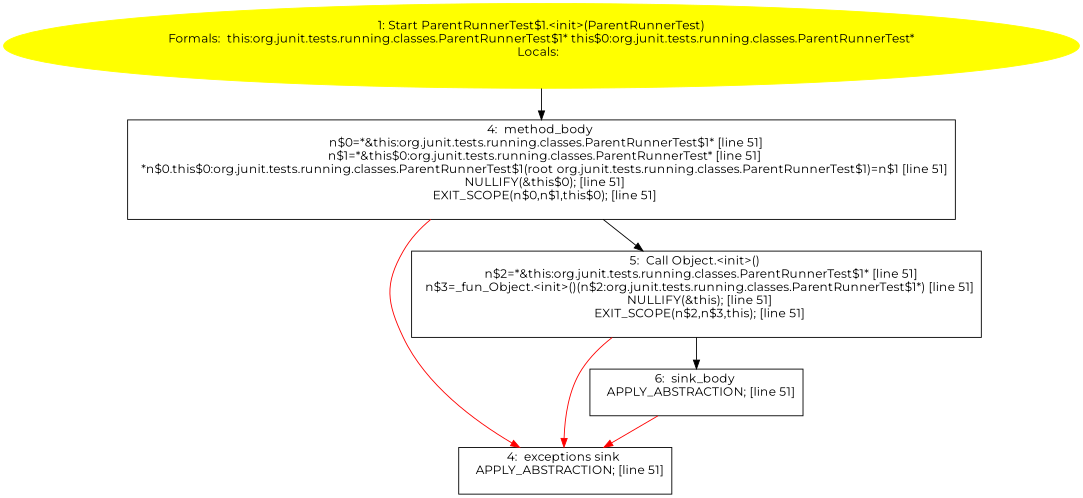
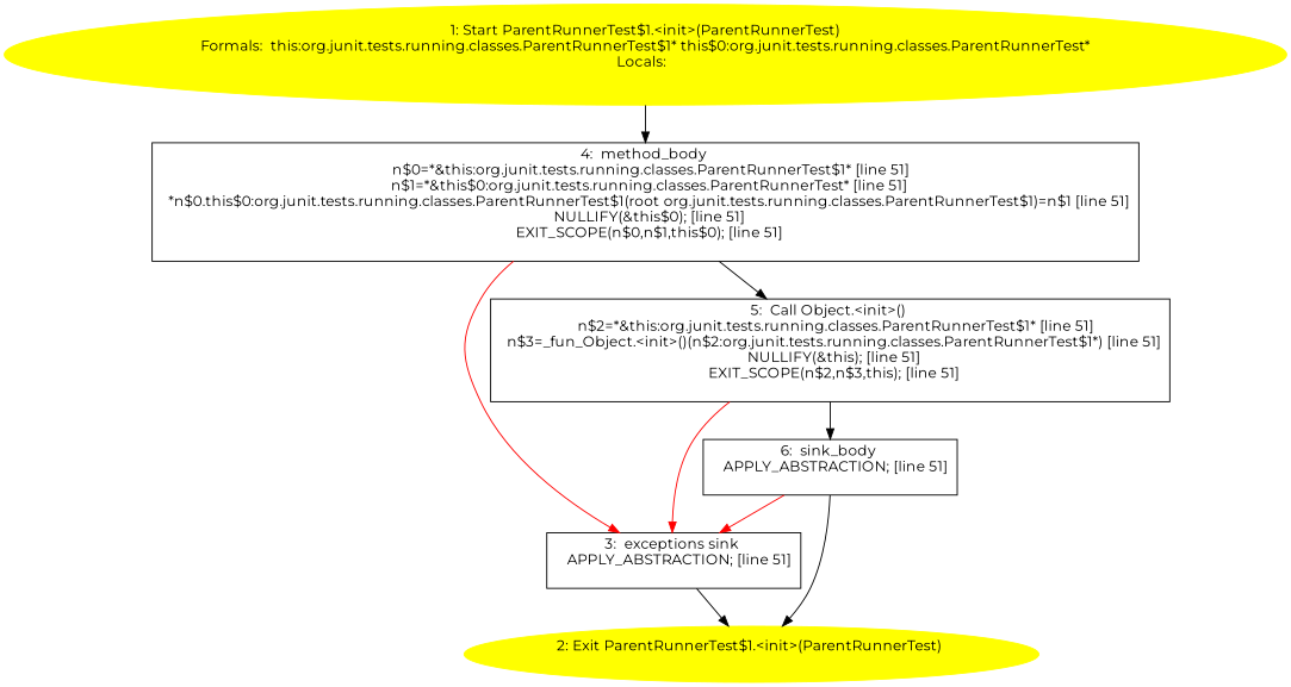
  digraph {
    fontname=Montserrat
    node [fontname=Montserrat shape=box]
    edge [fontname=Montserrat]
    n1 [color=yellow label="1: Start ParentRunnerTest$1.<init>(ParentRunnerTest)\nFormals:  this:org.junit.tests.running.classes.ParentRunnerTest$1* this$0:org.junit.tests.running.classes.ParentRunnerTest*\nLocals:  \n  " style=filled shape=""]
    n2 [label="4:  method_body \n   n$0=*&this:org.junit.tests.running.classes.ParentRunnerTest$1* [line 51]\n  n$1=*&this$0:org.junit.tests.running.classes.ParentRunnerTest* [line 51]\n  *n$0.this$0:org.junit.tests.running.classes.ParentRunnerTest$1(root org.junit.tests.running.classes.ParentRunnerTest$1)=n$1 [line 51]\n  NULLIFY(&this$0); [line 51]\n  EXIT_SCOPE(n$0,n$1,this$0); [line 51]\n "]
-   n3 [label="4:  exceptions sink \n   APPLY_ABSTRACTION; [line 51]\n "]
+   n3 [label="3:  exceptions sink \n   APPLY_ABSTRACTION; [line 51]\n "]
    n4 [label="5:  Call Object.<init>() \n   n$2=*&this:org.junit.tests.running.classes.ParentRunnerTest$1* [line 51]\n  n$3=_fun_Object.<init>()(n$2:org.junit.tests.running.classes.ParentRunnerTest$1*) [line 51]\n  NULLIFY(&this); [line 51]\n  EXIT_SCOPE(n$2,n$3,this); [line 51]\n "]
+   n5 [color=yellow label="2: Exit ParentRunnerTest$1.<init>(ParentRunnerTest) \n  " style=filled shape=""]
    n6 [label="6:  sink_body \n   APPLY_ABSTRACTION; [line 51]\n "]
    n1 -> n2
    n2 -> n3 [color=red]
    n2 -> n4
+   n3 -> n5
    n4 -> n3 [color=red]
    n4 -> n6
    n6 -> n3 [color=red]
+   n6 -> n5
  }
